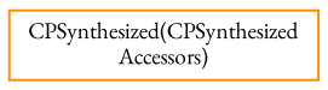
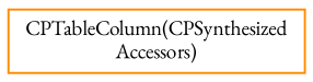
  digraph {
    rankdir=LR
    fontname="EB Garamond"
-   n1 [color=darkorange fillcolor=white fontname="EB Garamond" fontsize=10 height=0.2 label="CPSynthesized(CPSynthesized\lAccessors)" shape=record style=filled width=0.4]
+   n1 [color=darkorange fillcolor=white fontname="EB Garamond" fontsize=10 height=0.2 label="CPTableColumn(CPSynthesized\lAccessors)" shape=record style=filled width=0.4]
  }
